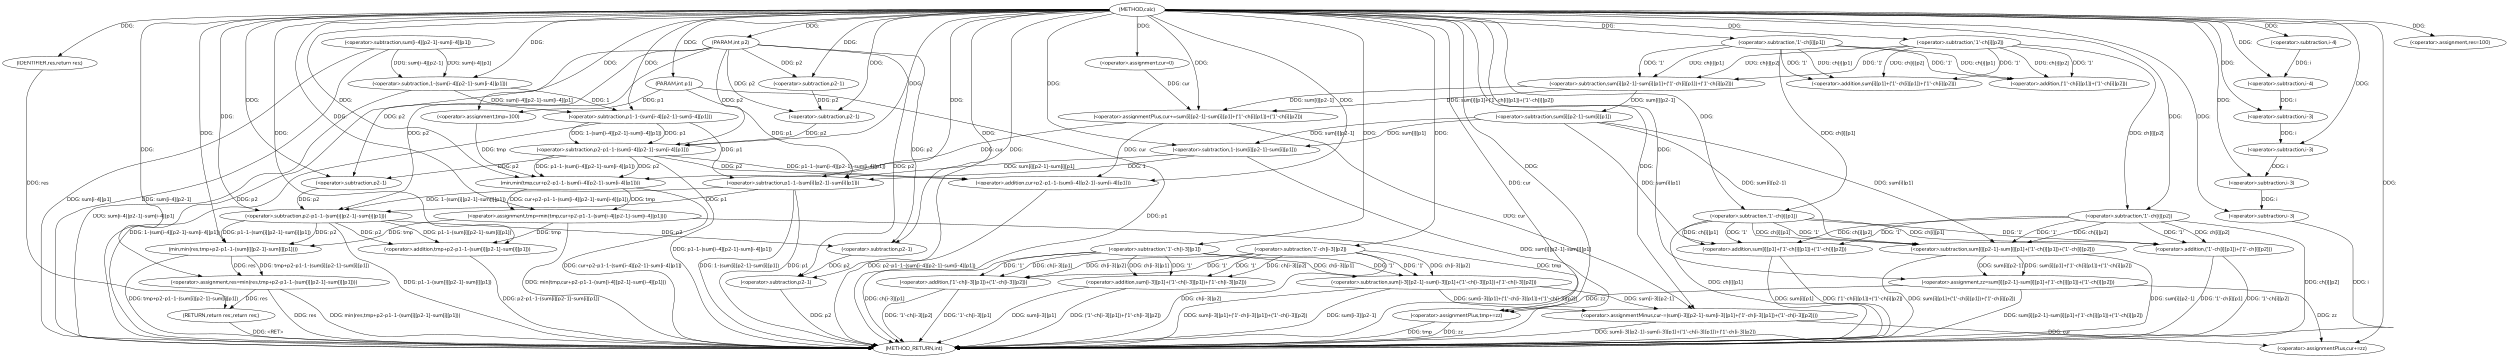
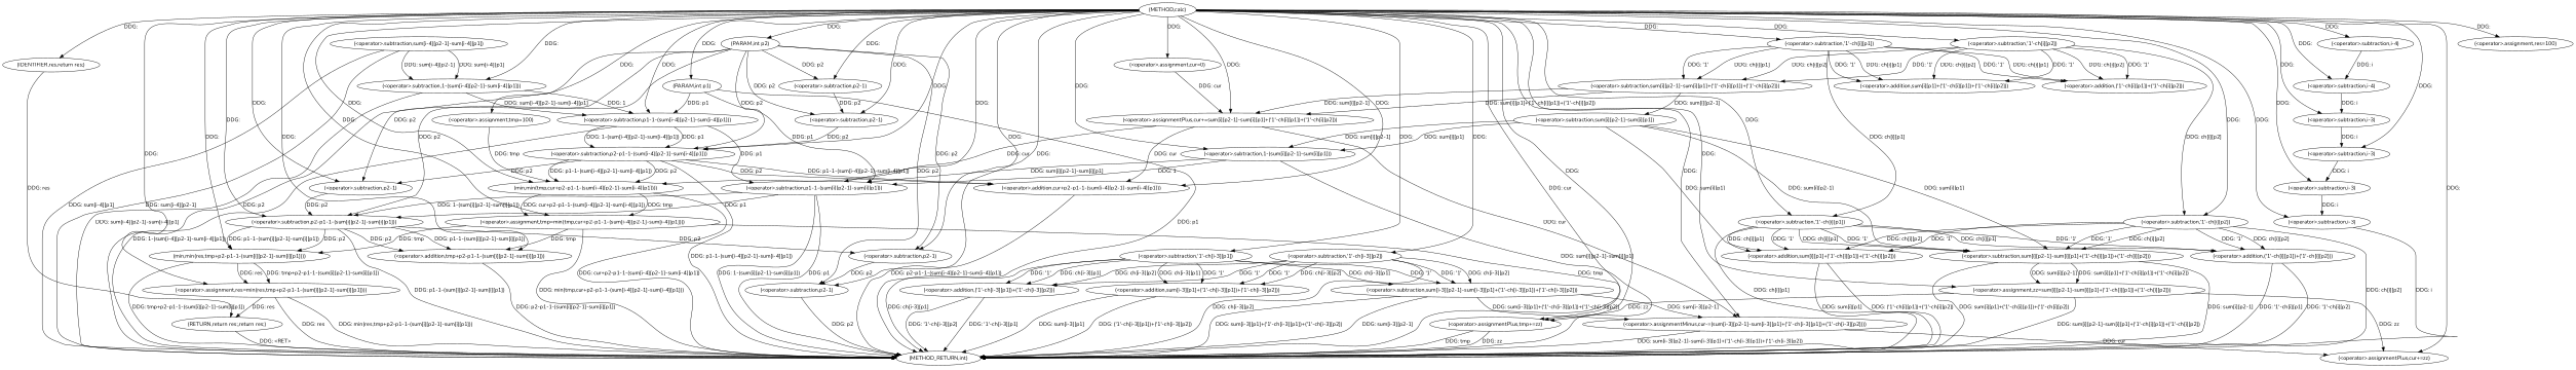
  digraph {
    fontname=Nunito
    node [fontname=Nunito]
    edge [fontname=Nunito]
    n1 [label="(METHOD,calc)"]
    n2 [label="(PARAM,int p1)"]
    n3 [label="(PARAM,int p2)"]
    n4 [label="(<operator>.assignment,cur=0)"]
    n5 [label="(<operator>.assignmentPlus,cur+=sum[i][p2-1]-sum[i][p1]+('1'-ch[i][p1])+('1'-ch[i][p2]))"]
    n6 [label="(<operator>.assignment,res=100)"]
    n7 [label="(<operator>.assignment,tmp=100)"]
    n8 [label="(<operator>.assignment,tmp=min(tmp,cur+p2-p1-1-(sum[i-4][p2-1]-sum[i-4][p1])))"]
    n9 [label="(<operator>.assignment,res=min(res,tmp+p2-p1-1-(sum[i][p2-1]-sum[i][p1])))"]
    n10 [label="(<operator>.assignmentMinus,cur-=(sum[i-3][p2-1]-sum[i-3][p1]+('1'-ch[i-3][p1])+('1'-ch[i-3][p2])))"]
    n11 [label="(<operator>.assignment,zz=sum[i][p2-1]-sum[i][p1]+('1'-ch[i][p1])+('1'-ch[i][p2]))"]
    n12 [label="(<operator>.assignmentPlus,cur+=zz)"]
    n13 [label="(<operator>.assignmentPlus,tmp+=zz)"]
    n14 [label="(IDENTIFIER,res,return res;)"]
    n15 [label="(min,min(tmp,cur+p2-p1-1-(sum[i-4][p2-1]-sum[i-4][p1])))"]
    n16 [label="(min,min(res,tmp+p2-p1-1-(sum[i][p2-1]-sum[i][p1])))"]
    n17 [label="(<operator>.subtraction,p2-1)"]
    n18 [label="(<operator>.addition,cur+p2-p1-1-(sum[i-4][p2-1]-sum[i-4][p1]))"]
    n19 [label="(<operator>.addition,tmp+p2-p1-1-(sum[i][p2-1]-sum[i][p1]))"]
    n20 [label="(<operator>.subtraction,'1'-ch[i][p1])"]
    n21 [label="(<operator>.subtraction,'1'-ch[i][p2])"]
    n22 [label="(<operator>.subtraction,p2-p1-1-(sum[i-4][p2-1]-sum[i-4][p1]))"]
    n23 [label="(<operator>.subtraction,p2-p1-1-(sum[i][p2-1]-sum[i][p1]))"]
    n24 [label="(<operator>.subtraction,p2-1)"]
    n25 [label="(<operator>.subtraction,p2-1)"]
    n26 [label="(<operator>.subtraction,p1-1-(sum[i-4][p2-1]-sum[i-4][p1]))"]
    n27 [label="(<operator>.subtraction,p1-1-(sum[i][p2-1]-sum[i][p1]))"]
    n28 [label="(<operator>.subtraction,i-3)"]
    n29 [label="(<operator>.subtraction,'1'-ch[i-3][p1])"]
    n30 [label="(<operator>.subtraction,'1'-ch[i-3][p2])"]
    n31 [label="(<operator>.subtraction,'1'-ch[i][p1])"]
    n32 [label="(<operator>.subtraction,'1'-ch[i][p2])"]
    n33 [label="(<operator>.subtraction,1-(sum[i-4][p2-1]-sum[i-4][p1]))"]
    n34 [label="(<operator>.subtraction,1-(sum[i][p2-1]-sum[i][p1]))"]
    n35 [label="(<operator>.subtraction,i-3)"]
    n36 [label="(<operator>.subtraction,i-3)"]
    n37 [label="(<operator>.subtraction,i-3)"]
    n38 [label="(<operator>.subtraction,p2-1)"]
    n39 [label="(<operator>.subtraction,p2-1)"]
    n40 [label="(<operator>.subtraction,i-4)"]
    n41 [label="(<operator>.subtraction,i-4)"]
    n42 [label="(METHOD_RETURN,int)"]
    n43 [label="(RETURN,return res;,return res;)"]
    n44 [label="(<operator>.subtraction,sum[i][p2-1]-sum[i][p1]+('1'-ch[i][p1])+('1'-ch[i][p2]))"]
    n45 [label="(<operator>.addition,sum[i][p1]+('1'-ch[i][p1])+('1'-ch[i][p2]))"]
    n46 [label="(<operator>.addition,('1'-ch[i][p1])+('1'-ch[i][p2]))"]
    n47 [label="(<operator>.subtraction,sum[i-3][p2-1]-sum[i-3][p1]+('1'-ch[i-3][p1])+('1'-ch[i-3][p2]))"]
    n48 [label="(<operator>.addition,sum[i-3][p1]+('1'-ch[i-3][p1])+('1'-ch[i-3][p2]))"]
    n49 [label="(<operator>.addition,('1'-ch[i-3][p1])+('1'-ch[i-3][p2]))"]
    n50 [label="(<operator>.subtraction,sum[i][p2-1]-sum[i][p1]+('1'-ch[i][p1])+('1'-ch[i][p2]))"]
    n51 [label="(<operator>.addition,sum[i][p1]+('1'-ch[i][p1])+('1'-ch[i][p2]))"]
    n52 [label="(<operator>.addition,('1'-ch[i][p1])+('1'-ch[i][p2]))"]
    n53 [label="(<operator>.subtraction,sum[i][p2-1]-sum[i][p1])"]
    n54 [label="(<operator>.subtraction,sum[i-4][p2-1]-sum[i-4][p1])"]
    n1 -> n2 [label="DDG: "]
    n1 -> n3 [label="DDG: "]
    n1 -> n4 [label="DDG: "]
    n1 -> n5 [label="DDG: "]
    n1 -> n6 [label="DDG: "]
    n1 -> n7 [label="DDG: "]
    n1 -> n8 [label="DDG: "]
    n1 -> n9 [label="DDG: "]
    n1 -> n10 [label="DDG: "]
    n1 -> n11 [label="DDG: "]
    n1 -> n12 [label="DDG: "]
    n1 -> n13 [label="DDG: "]
    n1 -> n14 [label="DDG: "]
    n1 -> n15 [label="DDG: "]
    n1 -> n16 [label="DDG: "]
    n1 -> n17 [label="DDG: "]
    n1 -> n18 [label="DDG: "]
    n1 -> n19 [label="DDG: "]
    n1 -> n20 [label="DDG: "]
    n1 -> n21 [label="DDG: "]
    n1 -> n22 [label="DDG: "]
    n1 -> n23 [label="DDG: "]
    n1 -> n24 [label="DDG: "]
    n1 -> n25 [label="DDG: "]
    n1 -> n26 [label="DDG: "]
    n1 -> n27 [label="DDG: "]
    n1 -> n28 [label="DDG: "]
    n1 -> n29 [label="DDG: "]
    n1 -> n30 [label="DDG: "]
    n1 -> n31 [label="DDG: "]
    n1 -> n32 [label="DDG: "]
    n1 -> n33 [label="DDG: "]
    n1 -> n34 [label="DDG: "]
    n1 -> n35 [label="DDG: "]
    n1 -> n36 [label="DDG: "]
    n1 -> n37 [label="DDG: "]
    n1 -> n38 [label="DDG: "]
    n1 -> n39 [label="DDG: "]
    n1 -> n40 [label="DDG: "]
    n1 -> n41 [label="DDG: "]
    n1 -> n42 [label="DDG: cur"]
-   n2 -> n7 [label="DDG: p1"]
+   n2 -> n26 [label="DDG: p1"]
    n2 -> n27 [label="DDG: p1"]
    n2 -> n42 [label="DDG: p1"]
    n3 -> n17 [label="DDG: p2"]
    n3 -> n22 [label="DDG: p2"]
    n3 -> n23 [label="DDG: p2"]
    n3 -> n24 [label="DDG: p2"]
    n3 -> n25 [label="DDG: p2"]
    n3 -> n38 [label="DDG: p2"]
    n3 -> n39 [label="DDG: p2"]
    n3 -> n42 [label="DDG: p2"]
    n4 -> n5 [label="DDG: cur"]
    n5 -> n10 [label="DDG: cur"]
    n5 -> n15 [label="DDG: cur"]
    n5 -> n18 [label="DDG: cur"]
    n7 -> n15 [label="DDG: tmp"]
    n8 -> n13 [label="DDG: tmp"]
    n8 -> n16 [label="DDG: tmp"]
    n8 -> n19 [label="DDG: tmp"]
    n8 -> n42 [label="DDG: min(tmp,cur+p2-p1-1-(sum[i-4][p2-1]-sum[i-4][p1]))"]
    n9 -> n42 [label="DDG: res"]
    n9 -> n42 [label="DDG: min(res,tmp+p2-p1-1-(sum[i][p2-1]-sum[i][p1]))"]
    n9 -> n43 [label="DDG: res"]
    n10 -> n12 [label="DDG: cur"]
    n10 -> n42 [label="DDG: sum[i-3][p2-1]-sum[i-3][p1]+('1'-ch[i-3][p1])+('1'-ch[i-3][p2])"]
    n11 -> n12 [label="DDG: zz"]
    n11 -> n13 [label="DDG: zz"]
    n11 -> n42 [label="DDG: sum[i][p2-1]-sum[i][p1]+('1'-ch[i][p1])+('1'-ch[i][p2])"]
    n13 -> n42 [label="DDG: tmp"]
    n13 -> n42 [label="DDG: zz"]
    n14 -> n43 [label="DDG: res"]
    n15 -> n8 [label="DDG: cur+p2-p1-1-(sum[i-4][p2-1]-sum[i-4][p1])"]
    n15 -> n8 [label="DDG: tmp"]
    n15 -> n42 [label="DDG: cur+p2-p1-1-(sum[i-4][p2-1]-sum[i-4][p1])"]
    n16 -> n9 [label="DDG: res"]
    n16 -> n9 [label="DDG: tmp+p2-p1-1-(sum[i][p2-1]-sum[i][p1])"]
    n16 -> n42 [label="DDG: tmp+p2-p1-1-(sum[i][p2-1]-sum[i][p1])"]
    n17 -> n38 [label="DDG: p2"]
    n18 -> n42 [label="DDG: p2-p1-1-(sum[i-4][p2-1]-sum[i-4][p1])"]
    n19 -> n42 [label="DDG: p2-p1-1-(sum[i][p2-1]-sum[i][p1])"]
    n20 -> n31 [label="DDG: ch[i][p1]"]
    n20 -> n44 [label="DDG: ch[i][p1]"]
    n20 -> n44 [label="DDG: '1'"]
    n20 -> n45 [label="DDG: ch[i][p1]"]
    n20 -> n45 [label="DDG: '1'"]
    n20 -> n46 [label="DDG: ch[i][p1]"]
    n20 -> n46 [label="DDG: '1'"]
    n21 -> n32 [label="DDG: ch[i][p2]"]
    n21 -> n44 [label="DDG: ch[i][p2]"]
    n21 -> n44 [label="DDG: '1'"]
    n21 -> n45 [label="DDG: ch[i][p2]"]
    n21 -> n45 [label="DDG: '1'"]
    n21 -> n46 [label="DDG: ch[i][p2]"]
    n21 -> n46 [label="DDG: '1'"]
    n22 -> n15 [label="DDG: p2"]
    n22 -> n15 [label="DDG: p1-1-(sum[i-4][p2-1]-sum[i-4][p1])"]
    n22 -> n18 [label="DDG: p2"]
    n22 -> n18 [label="DDG: p1-1-(sum[i-4][p2-1]-sum[i-4][p1])"]
    n22 -> n39 [label="DDG: p2"]
    n22 -> n42 [label="DDG: p1-1-(sum[i-4][p2-1]-sum[i-4][p1])"]
    n23 -> n16 [label="DDG: p2"]
    n23 -> n16 [label="DDG: p1-1-(sum[i][p2-1]-sum[i][p1])"]
    n23 -> n19 [label="DDG: p2"]
    n23 -> n19 [label="DDG: p1-1-(sum[i][p2-1]-sum[i][p1])"]
    n23 -> n24 [label="DDG: p2"]
    n23 -> n42 [label="DDG: p1-1-(sum[i][p2-1]-sum[i][p1])"]
    n24 -> n25 [label="DDG: p2"]
    n25 -> n42 [label="DDG: p2"]
    n26 -> n22 [label="DDG: p1"]
    n26 -> n22 [label="DDG: 1-(sum[i-4][p2-1]-sum[i-4][p1])"]
    n26 -> n27 [label="DDG: p1"]
    n26 -> n42 [label="DDG: 1-(sum[i-4][p2-1]-sum[i-4][p1])"]
    n27 -> n23 [label="DDG: 1-(sum[i][p2-1]-sum[i][p1])"]
    n27 -> n23 [label="DDG: p1"]
    n27 -> n42 [label="DDG: p1"]
    n27 -> n42 [label="DDG: 1-(sum[i][p2-1]-sum[i][p1])"]
    n28 -> n35 [label="DDG: i"]
    n29 -> n42 [label="DDG: ch[i-3][p1]"]
    n29 -> n47 [label="DDG: '1'"]
    n29 -> n47 [label="DDG: ch[i-3][p1]"]
    n29 -> n48 [label="DDG: '1'"]
    n29 -> n48 [label="DDG: ch[i-3][p1]"]
    n29 -> n49 [label="DDG: '1'"]
    n29 -> n49 [label="DDG: ch[i-3][p1]"]
    n30 -> n42 [label="DDG: ch[i-3][p2]"]
    n30 -> n47 [label="DDG: ch[i-3][p2]"]
    n30 -> n47 [label="DDG: '1'"]
    n30 -> n48 [label="DDG: ch[i-3][p2]"]
    n30 -> n48 [label="DDG: '1'"]
    n30 -> n49 [label="DDG: ch[i-3][p2]"]
    n30 -> n49 [label="DDG: '1'"]
    n31 -> n42 [label="DDG: ch[i][p1]"]
    n31 -> n50 [label="DDG: ch[i][p1]"]
    n31 -> n50 [label="DDG: '1'"]
    n31 -> n51 [label="DDG: ch[i][p1]"]
    n31 -> n51 [label="DDG: '1'"]
    n31 -> n52 [label="DDG: ch[i][p1]"]
    n31 -> n52 [label="DDG: '1'"]
    n32 -> n42 [label="DDG: ch[i][p2]"]
    n32 -> n50 [label="DDG: ch[i][p2]"]
    n32 -> n50 [label="DDG: '1'"]
    n32 -> n51 [label="DDG: ch[i][p2]"]
    n32 -> n51 [label="DDG: '1'"]
    n32 -> n52 [label="DDG: ch[i][p2]"]
    n32 -> n52 [label="DDG: '1'"]
    n33 -> n26 [label="DDG: 1"]
    n33 -> n26 [label="DDG: sum[i-4][p2-1]-sum[i-4][p1]"]
    n33 -> n42 [label="DDG: sum[i-4][p2-1]-sum[i-4][p1]"]
    n34 -> n27 [label="DDG: sum[i][p2-1]-sum[i][p1]"]
    n34 -> n27 [label="DDG: 1"]
    n34 -> n42 [label="DDG: sum[i][p2-1]-sum[i][p1]"]
    n35 -> n36 [label="DDG: i"]
    n36 -> n37 [label="DDG: i"]
    n37 -> n42 [label="DDG: i"]
    n38 -> n22 [label="DDG: p2"]
    n39 -> n23 [label="DDG: p2"]
    n40 -> n41 [label="DDG: i"]
    n41 -> n28 [label="DDG: i"]
    n43 -> n42 [label="DDG: <RET>"]
    n44 -> n5 [label="DDG: sum[i][p2-1]"]
    n44 -> n5 [label="DDG: sum[i][p1]+('1'-ch[i][p1])+('1'-ch[i][p2])"]
    n44 -> n53 [label="DDG: sum[i][p2-1]"]
    n47 -> n10 [label="DDG: sum[i-3][p1]+('1'-ch[i-3][p1])+('1'-ch[i-3][p2])"]
    n47 -> n10 [label="DDG: sum[i-3][p2-1]"]
    n47 -> n42 [label="DDG: sum[i-3][p2-1]"]
    n47 -> n42 [label="DDG: sum[i-3][p1]+('1'-ch[i-3][p1])+('1'-ch[i-3][p2])"]
    n48 -> n42 [label="DDG: sum[i-3][p1]"]
    n48 -> n42 [label="DDG: ('1'-ch[i-3][p1])+('1'-ch[i-3][p2])"]
    n49 -> n42 [label="DDG: '1'-ch[i-3][p1]"]
    n49 -> n42 [label="DDG: '1'-ch[i-3][p2]"]
    n50 -> n11 [label="DDG: sum[i][p2-1]"]
    n50 -> n11 [label="DDG: sum[i][p1]+('1'-ch[i][p1])+('1'-ch[i][p2])"]
    n50 -> n42 [label="DDG: sum[i][p2-1]"]
    n50 -> n42 [label="DDG: sum[i][p1]+('1'-ch[i][p1])+('1'-ch[i][p2])"]
    n51 -> n42 [label="DDG: sum[i][p1]"]
    n51 -> n42 [label="DDG: ('1'-ch[i][p1])+('1'-ch[i][p2])"]
    n52 -> n42 [label="DDG: '1'-ch[i][p1]"]
    n52 -> n42 [label="DDG: '1'-ch[i][p2]"]
    n53 -> n34 [label="DDG: sum[i][p2-1]"]
    n53 -> n34 [label="DDG: sum[i][p1]"]
    n53 -> n50 [label="DDG: sum[i][p2-1]"]
    n53 -> n50 [label="DDG: sum[i][p1]"]
    n53 -> n51 [label="DDG: sum[i][p1]"]
    n54 -> n33 [label="DDG: sum[i-4][p1]"]
    n54 -> n33 [label="DDG: sum[i-4][p2-1]"]
    n54 -> n42 [label="DDG: sum[i-4][p2-1]"]
    n54 -> n42 [label="DDG: sum[i-4][p1]"]
  }
